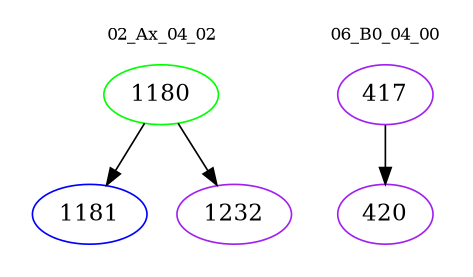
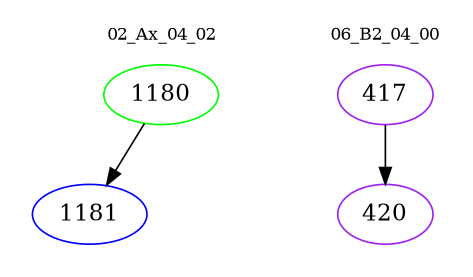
  digraph {
    node [color=purple]
    edge [color=black]
    n1 [color=green label=1180]
    n2 [color=blue label=1181]
-   n3 [label=1232]
    n4 [label=417]
    n5 [label=420]
    subgraph cluster_1 {
      color=white
      fontsize=10
      label="02_Ax_04_02"
      n1
      n2
-     n3
    }
    subgraph cluster_2 {
      color=white
      fontsize=10
-     label="06_B0_04_00"
+     label="06_B2_04_00"
      n4
      n5
    }
    n1 -> n2
-   n1 -> n3
    n4 -> n5
  }
